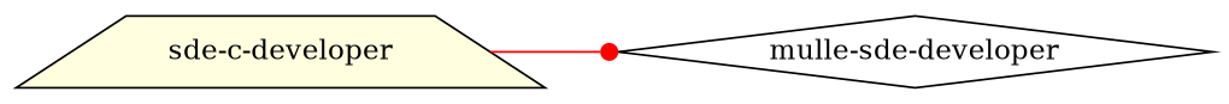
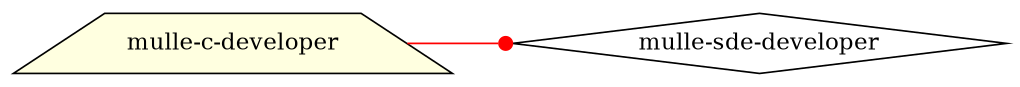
  digraph {
    rankdir=LR
    node [style=filled]
-   "mulle-c-developer" [fillcolor=lightyellow shape=trapezium label="sde-c-developer"]
+   "mulle-c-developer" [fillcolor=lightyellow shape=trapezium]
    "mulle-sde-developer" [fillcolor=white shape=diamond]
    "mulle-c-developer" -> "mulle-sde-developer" [color=red style=solid arrowhead=dot]
  }
